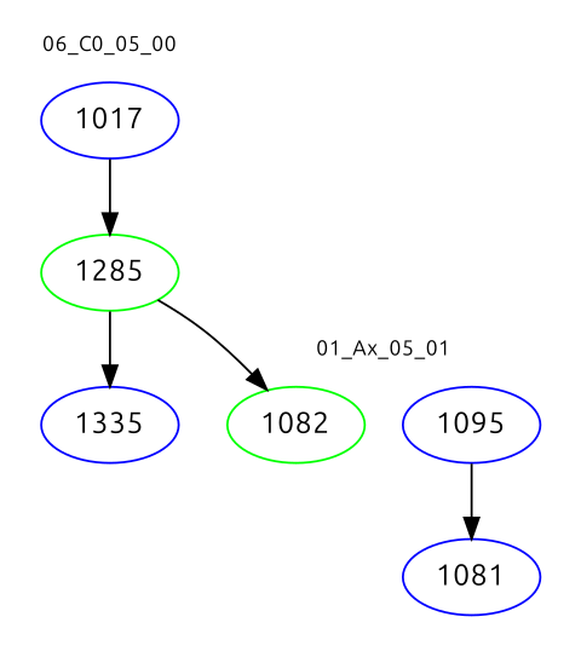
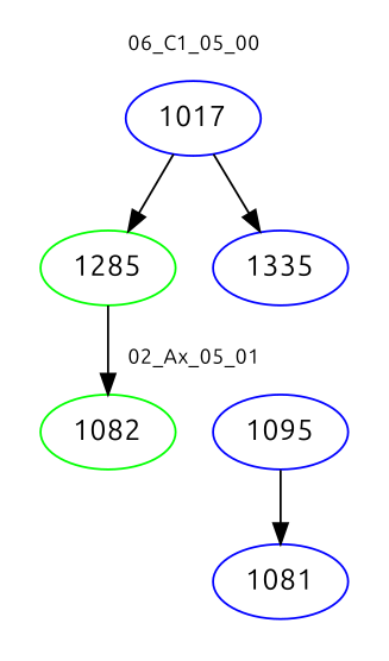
  digraph {
    fontname=Ubuntu
    node [color=blue fontname=Ubuntu]
    edge [color=black fontname=Ubuntu]
    n1 [label=1095]
    n2 [label=1081]
    n3 [color=green label=1082]
    n4 [label=1017]
    n5 [color=green label=1285]
    n6 [label=1335]
    subgraph cluster_1 {
      color=white
      fontsize=10
-     label="01_Ax_05_01"
+     label="02_Ax_05_01"
      n1
      n2
      n3
    }
    subgraph cluster_2 {
      color=white
      fontsize=10
-     label="06_C0_05_00"
+     label="06_C1_05_00"
      n4
      n5
      n6
    }
    n1 -> n2
    n4 -> n5
-   n5 -> n6
+   n4 -> n6
    n5 -> n3
  }
